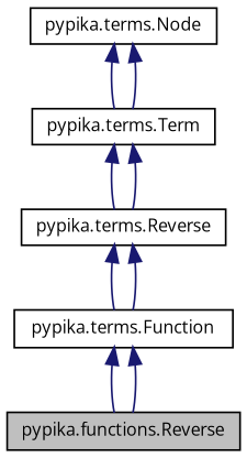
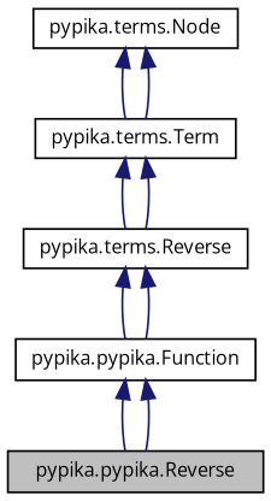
  digraph {
    fontname="Open Sans"
    node [color=black fillcolor=white fontname="Open Sans" fontsize=10 shape=record style=filled]
    edge [color=midnightblue dir=back fontname="Open Sans" fontsize=10 labelfontname=Helvetica labelfontsize=10 style=solid]
-   n1 [fillcolor=grey75 fontcolor=black height=0.2 label="pypika.functions.Reverse" width=0.4]
-   n2 [height=0.2 label="pypika.terms.Function" width=0.4]
+   n1 [fillcolor=grey75 fontcolor=black height=0.2 label="pypika.pypika.Reverse" width=0.4]
+   n2 [height=0.2 label="pypika.pypika.Function" width=0.4]
    n3 [height=0.2 label="pypika.terms.Reverse" width=0.4]
    n4 [height=0.2 label="pypika.terms.Term" width=0.4]
    n5 [height=0.2 label="pypika.terms.Node" width=0.4]
    n2 -> n1
    n2 -> n1
    n3 -> n2
    n3 -> n2
    n4 -> n3
    n4 -> n3
    n5 -> n4
    n5 -> n4
  }
